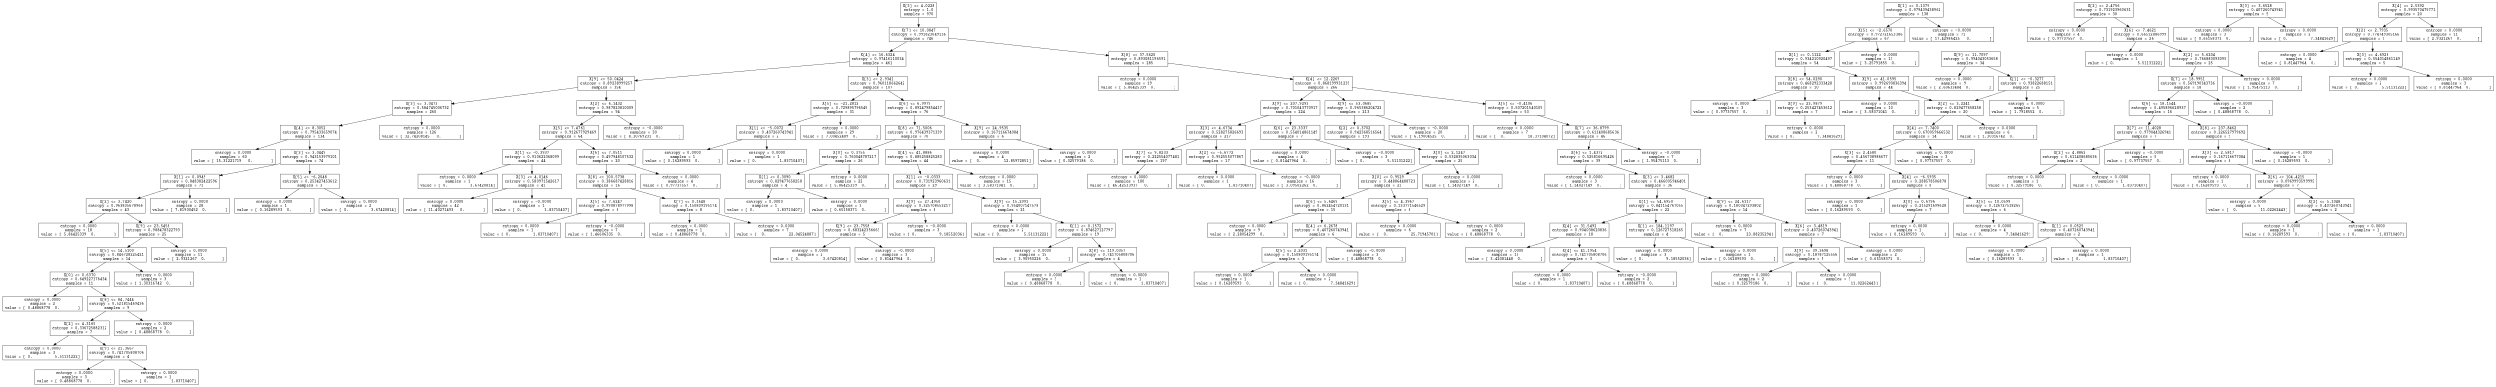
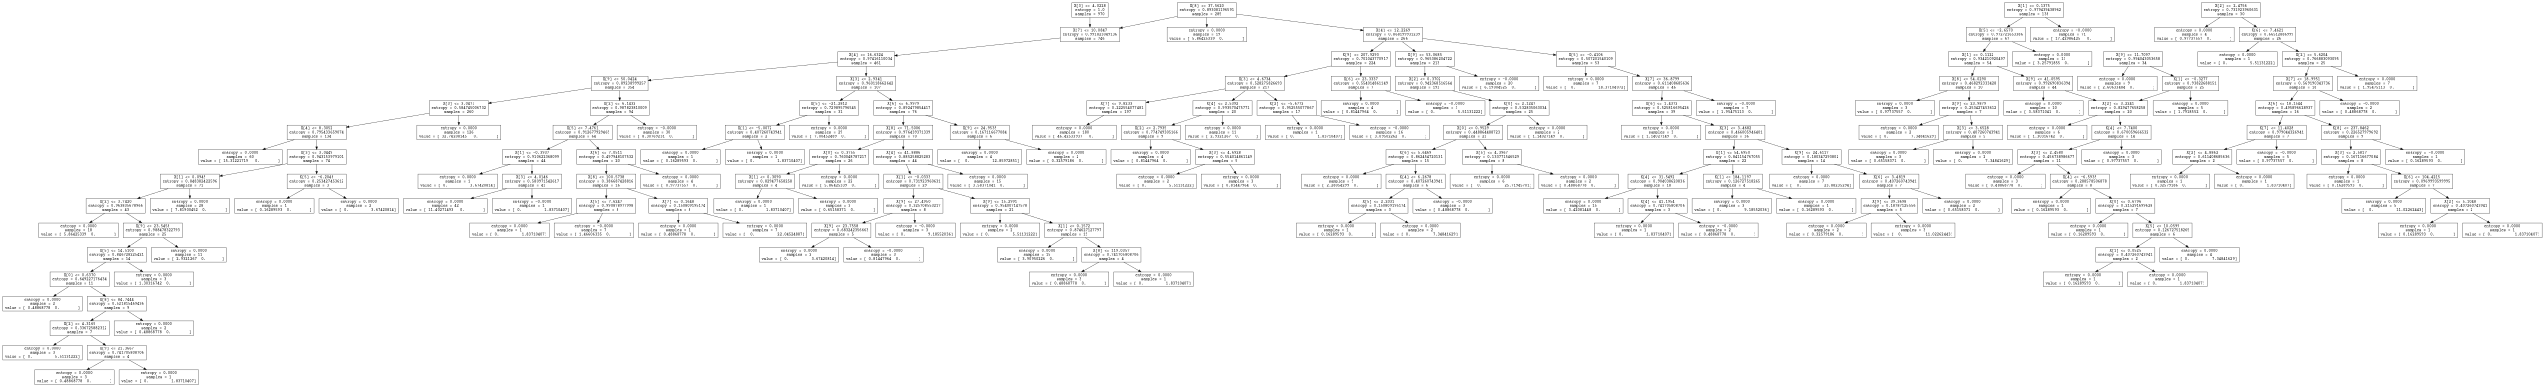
  digraph {
    fontname="Courier Prime"
    node [fontname="Courier Prime" shape=box]
    edge [fontname="Courier Prime"]
    n1 [label="X[3] <= 4.0228\nentropy = 1.0\nsamples = 970"]
    n2 [label="X[7] <= 10.0847\nentropy = 0.991823049136\nsamples = 746"]
    n3 [label="X[4] <= 16.6324\nentropy = 0.97416110034\nsamples = 461"]
    n4 [label="X[8] <= 37.5620\nentropy = 0.893081196591\nsamples = 285"]
    n5 [label="X[9] <= 207.9293\nentropy = 0.701043770917\nsamples = 224"]
    n6 [label="X[3] <= 4.6734\nentropy = 0.528275826693\nsamples = 217"]
    n7 [label="X[6] <= 23.3337\nentropy = 0.554014861149\nsamples = 7"]
    n8 [label="X[9] <= 50.0424\nentropy = 0.89238999257\nsamples = 354"]
    n9 [label="X[3] <= 2.9341\nentropy = 0.960118662642\nsamples = 107"]
    n10 [label="entropy = 0.0000\nsamples = 19\nvalue = [ 5.86425339  0.        ]"]
    n11 [label="X[4] <= 12.2269\nentropy = 0.868199931239\nsamples = 266"]
    n12 [label="X[3] <= 3.0473\nentropy = 0.584745006732\nsamples = 260"]
    n13 [label="X[2] <= 6.1432\nentropy = 0.987823810009\nsamples = 94"]
    n14 [label="X[5] <= -21.2812\nentropy = 0.729895796545\nsamples = 31"]
    n15 [label="X[6] <= 6.9979\nentropy = 0.892479854417\nsamples = 76"]
    n16 [label="X[4] <= 8.3052\nentropy = 0.795433659074\nsamples = 134"]
    n17 [label="entropy = 0.0000\nsamples = 126\nvalue = [ 32.74208145   0.        ]"]
    n18 [label="X[5] <= 7.4761\nentropy = 0.912677929469\nsamples = 64"]
    n19 [label="entropy = -0.0000\nsamples = 30\nvalue = [ 8.30769231  0.        ]"]
    n20 [label="entropy = 0.0000\nsamples = 60\nvalue = [ 15.31221719   0.        ]"]
    n21 [label="X[3] <= 3.0449\nentropy = 0.943153979101\nsamples = 74"]
    n22 [label="X[1] <= 0.0945\nentropy = 0.848382422596\nsamples = 71"]
    n23 [label="X[5] <= -6.2048\nentropy = 0.253427453612\nsamples = 3"]
    n24 [label="X[2] <= 3.7420\nentropy = 0.963835678966\nsamples = 43"]
    n25 [label="entropy = 0.0000\nsamples = 28\nvalue = [ 7.81900452  0.        ]"]
    n26 [label="entropy = 0.0000\nsamples = 1\nvalue = [ 0.16289593  0.        ]"]
    n27 [label="entropy = 0.0000\nsamples = 2\nvalue = [ 0.          3.67420814]"]
    n28 [label="entropy = 0.0000\nsamples = 18\nvalue = [ 5.86425339  0.        ]"]
    n29 [label="X[9] <= 23.5458\nentropy = 0.988478322793\nsamples = 25"]
    n30 [label="X[5] <= 14.5100\nentropy = 0.846728225421\nsamples = 14"]
    n31 [label="entropy = 0.0000\nsamples = 11\nvalue = [ 2.9321267  0.       ]"]
    n32 [label="X[0] <= 0.6370\nentropy = 0.649227176434\nsamples = 11"]
    n33 [label="entropy = 0.0000\nsamples = 3\nvalue = [ 1.30316742  0.        ]"]
    n34 [label="entropy = 0.0000\nsamples = 2\nvalue = [ 0.48868778  0.        ]"]
    n35 [label="X[8] <= 84.7444\nentropy = 0.521815469436\nsamples = 9"]
    n36 [label="X[2] <= 4.3165\nentropy = 0.336725882312\nsamples = 7"]
    n37 [label="entropy = 0.0000\nsamples = 2\nvalue = [ 0.48868778  0.        ]"]
    n38 [label="entropy = 0.0000\nsamples = 3\nvalue = [ 0.          5.51131222]"]
    n39 [label="X[9] <= 21.3667\nentropy = 0.741705808706\nsamples = 4"]
    n40 [label="entropy = 0.0000\nsamples = 3\nvalue = [ 0.48868778  0.        ]"]
    n41 [label="entropy = 0.0000\nsamples = 1\nvalue = [ 0.          1.83710407]"]
    n42 [label="X[1] <= -0.3937\nentropy = 0.910622368099\nsamples = 44"]
    n43 [label="X[6] <= 7.0511\nentropy = 0.497948107532\nsamples = 20"]
    n44 [label="entropy = 0.0000\nsamples = 1\nvalue = [ 0.          3.67420814]"]
    n45 [label="X[3] <= 4.0146\nentropy = 0.580971542617\nsamples = 43"]
    n46 [label="X[8] <= 100.5738\nentropy = 0.386687428816\nsamples = 16"]
    n47 [label="entropy = 0.0000\nsamples = 4\nvalue = [ 0.97737557  0.        ]"]
    n48 [label="entropy = 0.0000\nsamples = 42\nvalue = [ 11.40271493   0.        ]"]
    n49 [label="entropy = -0.0000\nsamples = 1\nvalue = [ 0.          1.83710407]"]
    n50 [label="X[5] <= 7.6247\nentropy = 0.990878977998\nsamples = 8"]
    n51 [label="X[7] <= 0.1648\nentropy = 0.150809195174\nsamples = 8"]
    n52 [label="entropy = 0.0000\nsamples = 1\nvalue = [ 0.          1.83710407]"]
    n53 [label="entropy = -0.0000\nsamples = 7\nvalue = [ 1.46606335  0.        ]"]
    n54 [label="entropy = 0.0000\nsamples = 1\nvalue = [ 0.48868778  0.        ]"]
    n55 [label="entropy = 0.0000\nsamples = 7\nvalue = [  0.          22.04524887]"]
    n56 [label="X[1] <= -5.0072\nentropy = 0.407260743941\nsamples = 2"]
    n57 [label="entropy = 0.0000\nsamples = 29\nvalue = [ 7.00452489  0.        ]"]
    n58 [label="X[8] <= 71.5006\nentropy = 0.976439371339\nsamples = 70"]
-   n59 [label="X[9] <= 24.9535\nentropy = 0.167116674084\nsamples = 6"]
+   n59 [label="X[9] <= 24.9535\nentropy = 0.167116677084\nsamples = 6"]
    n60 [label="entropy = 0.0000\nsamples = 1\nvalue = [ 0.16289593  0.        ]"]
    n61 [label="entropy = 0.0000\nsamples = 1\nvalue = [ 0.          1.83710407]"]
    n62 [label="X[0] <= 0.3755\nentropy = 0.760048787217\nsamples = 26"]
    n63 [label="X[4] <= 41.8886\nentropy = 0.885258825283\nsamples = 44"]
    n64 [label="entropy = 0.0000\nsamples = 4\nvalue = [  0.          12.85972851]"]
    n65 [label="entropy = 0.0000\nsamples = 2\nvalue = [ 0.32579186  0.        ]"]
    n66 [label="X[1] <= 0.3090\nentropy = 0.829477658258\nsamples = 4"]
    n67 [label="entropy = 0.0000\nsamples = 22\nvalue = [ 5.86425339  0.        ]"]
    n68 [label="X[1] <= -0.0333\nentropy = 0.731923960631\nsamples = 29"]
    n69 [label="entropy = 0.0000\nsamples = 15\nvalue = [ 3.58371041  0.        ]"]
    n70 [label="entropy = 0.0000\nsamples = 1\nvalue = [ 0.          1.83710407]"]
    n71 [label="entropy = 0.0000\nsamples = 3\nvalue = [ 0.65158371  0.        ]"]
    n72 [label="X[9] <= 27.4950\nentropy = 0.325708553217\nsamples = 8"]
    n73 [label="X[9] <= 15.2991\nentropy = 0.954007147578\nsamples = 21"]
    n74 [label="X[9] <= 23.7558\nentropy = 0.683242356663\nsamples = 5"]
    n75 [label="entropy = -0.0000\nsamples = 3\nvalue = [ 0.          9.18552036]"]
    n76 [label="entropy = 0.0000\nsamples = 2\nvalue = [ 0.          5.51131222]"]
    n77 [label="X[1] <= 0.1572\nentropy = 0.874627127797\nsamples = 19"]
    n78 [label="entropy = 0.0000\nsamples = 2\nvalue = [ 0.          3.67420814]"]
    n79 [label="entropy = -0.0000\nsamples = 3\nvalue = [ 0.81447964  0.        ]"]
    n80 [label="entropy = 0.0000\nsamples = 15\nvalue = [ 3.90950226  0.        ]"]
    n81 [label="X[8] <= 119.0357\nentropy = 0.741705808706\nsamples = 4"]
    n82 [label="entropy = 0.0000\nsamples = 3\nvalue = [ 0.48868778  0.        ]"]
    n83 [label="entropy = 0.0000\nsamples = 1\nvalue = [ 0.          1.83710407]"]
    n84 [label="X[9] <= 53.0685\nentropy = 0.965386204722\nsamples = 213"]
    n85 [label="X[5] <= -0.4106\nentropy = 0.507201540109\nsamples = 53"]
    n86 [label="X[2] <= 0.3702\nentropy = 0.942368516564\nsamples = 193"]
    n87 [label="entropy = -0.0000\nsamples = 20\nvalue = [ 6.19004525  0.        ]"]
    n88 [label="entropy = 0.0000\nsamples = 7\nvalue = [  0.          18.37104072]"]
    n89 [label="X[7] <= 36.8799\nentropy = 0.611408685636\nsamples = 46"]
    n90 [label="X[0] <= 2.1247\nentropy = 0.532835063034\nsamples = 25"]
    n91 [label="X[0] <= 0.9529\nentropy = 0.448864488723\nsamples = 23"]
    n92 [label="entropy = 0.0000\nsamples = 2\nvalue = [ 1.14027149  0.        ]"]
    n93 [label="X[6] <= 5.6469\nentropy = 0.862454720131\nsamples = 15"]
    n94 [label="X[5] <= 4.3967\nentropy = 0.133771546529\nsamples = 8"]
    n95 [label="entropy = 0.0000\nsamples = 9\nvalue = [ 2.28054299  0.        ]"]
    n96 [label="X[4] <= 6.2678\nentropy = 0.407260743941\nsamples = 6"]
    n97 [label="entropy = 0.0000\nsamples = 6\nvalue = [  0.          25.71945701]"]
    n98 [label="entropy = 0.0000\nsamples = 2\nvalue = [ 0.48868778  0.        ]"]
    n99 [label="X[5] <= 2.2031\nentropy = 0.150809195174\nsamples = 3"]
    n100 [label="entropy = -0.0000\nsamples = 3\nvalue = [ 0.48868778  0.        ]"]
    n101 [label="entropy = 0.0000\nsamples = 1\nvalue = [ 0.16289593  0.        ]"]
    n102 [label="entropy = 0.0000\nsamples = 2\nvalue = [ 0.          7.34841629]"]
    n103 [label="X[1] <= 0.1375\nentropy = 0.979439438962\nsamples = 138"]
    n104 [label="X[5] <= -2.6570\nentropy = 0.972721653386\nsamples = 67"]
    n105 [label="entropy = -0.0000\nsamples = 71\nvalue = [ 17.42986425   0.        ]"]
    n106 [label="X[2] <= 2.4756\nentropy = 0.731923960631\nsamples = 30"]
    n107 [label="entropy = 0.0000\nsamples = 4\nvalue = [ 0.97737557  0.        ]"]
    n108 [label="X[6] <= 7.4621\nentropy = 0.66512886999\nsamples = 26"]
    n109 [label="entropy = 0.0000\nsamples = 13\nvalue = [ 3.25791855  0.        ]"]
    n110 [label="X[1] <= 0.1122\nentropy = 0.934210920497\nsamples = 54"]
    n111 [label="X[9] <= 41.0595\nentropy = 0.992690836394\nsamples = 44"]
    n112 [label="X[8] <= 54.0290\nentropy = 0.468292333428\nsamples = 10"]
    n113 [label="entropy = 0.0000\nsamples = 10\nvalue = [ 3.58371041  0.        ]"]
    n114 [label="X[2] <= 3.2241\nentropy = 0.829477658258\nsamples = 20"]
    n115 [label="entropy = 0.0000\nsamples = 3\nvalue = [ 0.97737557  0.        ]"]
    n116 [label="X[9] <= 23.9879\nentropy = 0.253427453612\nsamples = 7"]
    n117 [label="X[9] <= 11.7097\nentropy = 0.994043053658\nsamples = 34"]
    n118 [label="entropy = 0.0000\nsamples = 9\nvalue = [ 2.60633484  0.        ]"]
    n119 [label="X[1] <= -0.3277\nentropy = 0.93822688151\nsamples = 25"]
    n120 [label="entropy = 0.0000\nsamples = 5\nvalue = [ 1.7918552  0.       ]"]
    n121 [label="entropy = 0.0000\nsamples = 6\nvalue = [ 1.30316742  0.        ]"]
    n122 [label="X[4] <= 7.7400\nentropy = 0.670059666532\nsamples = 14"]
    n123 [label="X[3] <= 2.4580\nentropy = 0.456738986677\nsamples = 11"]
    n124 [label="entropy = 0.0000\nsamples = 3\nvalue = [ 0.97737557  0.        ]"]
    n125 [label="entropy = 0.0000\nsamples = 3\nvalue = [ 0.48868778  0.        ]"]
    n126 [label="X[4] <= -6.5935\nentropy = 0.288578506878\nsamples = 8"]
    n127 [label="entropy = 0.0000\nsamples = 1\nvalue = [ 0.16289593  0.        ]"]
    n128 [label="X[0] <= 0.6796\nentropy = 0.215291699628\nsamples = 7"]
    n129 [label="entropy = 0.0000\nsamples = 1\nvalue = [ 0.16289593  0.        ]"]
    n130 [label="X[5] <= 10.0599\nentropy = 0.126727518265\nsamples = 6"]
    n131 [label="X[1] <= 0.0525\nentropy = 0.407260743941\nsamples = 2"]
    n132 [label="entropy = 0.0000\nsamples = 4\nvalue = [ 0.          7.34841629]"]
    n133 [label="entropy = 0.0000\nsamples = 1\nvalue = [ 0.16289593  0.        ]"]
    n134 [label="entropy = 0.0000\nsamples = 1\nvalue = [ 0.          1.83710407]"]
    n135 [label="entropy = 0.0000\nsamples = 2\nvalue = [ 0.          7.34841629]"]
    n136 [label="X[3] <= 3.6528\nentropy = 0.407260743941\nsamples = 5"]
    n137 [label="entropy = 0.0000\nsamples = 3\nvalue = [ 0.65158371  0.        ]"]
    n138 [label="entropy = 0.0000\nsamples = 2\nvalue = [ 0.          7.34841629]"]
    n139 [label="entropy = 0.0000\nsamples = 1\nvalue = [ 0.          5.51131222]"]
    n140 [label="X[2] <= 5.6204\nentropy = 0.766883093095\nsamples = 25"]
    n141 [label="X[7] <= 18.9951\nentropy = 0.569190343736\nsamples = 18"]
    n142 [label="entropy = 0.0000\nsamples = 7\nvalue = [ 1.95475113  0.        ]"]
    n143 [label="X[6] <= 18.1544\nentropy = 0.495896628937\nsamples = 16"]
    n144 [label="entropy = -0.0000\nsamples = 2\nvalue = [ 0.48868778  0.        ]"]
    n145 [label="X[7] <= 11.4028\nentropy = 0.979044326941\nsamples = 7"]
    n146 [label="X[8] <= 237.8462\nentropy = 0.226527979692\nsamples = 9"]
    n147 [label="X[2] <= 4.8862\nentropy = 0.611408685636\nsamples = 2"]
    n148 [label="entropy = -0.0000\nsamples = 5\nvalue = [ 0.97737557  0.        ]"]
    n149 [label="X[3] <= 2.5817\nentropy = 0.167116677084\nsamples = 8"]
    n150 [label="entropy = -0.0000\nsamples = 1\nvalue = [ 0.16289593  0.        ]"]
    n151 [label="entropy = 0.0000\nsamples = 1\nvalue = [ 0.32579186  0.        ]"]
    n152 [label="entropy = 0.0000\nsamples = 1\nvalue = [ 0.          1.83710407]"]
    n153 [label="entropy = 0.0000\nsamples = 1\nvalue = [ 0.16289593  0.        ]"]
    n154 [label="X[6] <= 104.4215\nentropy = 0.0969993599995\nsamples = 7"]
    n155 [label="entropy = 0.0000\nsamples = 5\nvalue = [  0.          11.02262443]"]
    n156 [label="X[2] <= 5.1048\nentropy = 0.407260743941\nsamples = 2"]
    n157 [label="entropy = 0.0000\nsamples = 1\nvalue = [ 0.16289593  0.        ]"]
    n158 [label="entropy = 0.0000\nsamples = 1\nvalue = [ 0.          1.83710407]"]
    n159 [label="X[6] <= 1.4372\nentropy = 0.525816695426\nsamples = 39"]
    n160 [label="entropy = -0.0000\nsamples = 7\nvalue = [ 1.95475113  0.        ]"]
    n161 [label="entropy = 0.0000\nsamples = 3\nvalue = [ 1.14027149  0.        ]"]
    n162 [label="X[3] <= 3.4682\nentropy = 0.466005946401\nsamples = 36"]
    n163 [label="X[1] <= 54.6950\nentropy = 0.841154767055\nsamples = 22"]
    n164 [label="X[9] <= 24.6117\nentropy = 0.180347293802\nsamples = 14"]
    n165 [label="X[4] <= 31.5492\nentropy = 0.904038620836\nsamples = 18"]
    n166 [label="X[1] <= 184.1197\nentropy = 0.126727518265\nsamples = 4"]
    n167 [label="entropy = 0.0000\nsamples = 7\nvalue = [  0.          23.88235294]"]
    n168 [label="X[6] <= 3.4819\nentropy = 0.407260743941\nsamples = 7"]
    n169 [label="entropy = 0.0000\nsamples = 15\nvalue = [ 3.42081448  0.        ]"]
    n170 [label="X[4] <= 41.1954\nentropy = 0.741705808706\nsamples = 3"]
    n171 [label="entropy = 0.0000\nsamples = 3\nvalue = [ 0.          9.18552036]"]
    n172 [label="entropy = 0.0000\nsamples = 1\nvalue = [ 0.16289593  0.        ]"]
    n173 [label="entropy = 0.0000\nsamples = 1\nvalue = [ 0.          1.83710407]"]
    n174 [label="entropy = -0.0000\nsamples = 2\nvalue = [ 0.48868778  0.        ]"]
    n175 [label="X[9] <= 39.3698\nentropy = 0.18787125556\nsamples = 5"]
    n176 [label="entropy = 0.0000\nsamples = 2\nvalue = [ 0.65158371  0.        ]"]
    n177 [label="entropy = 0.0000\nsamples = 2\nvalue = [ 0.32579186  0.        ]"]
    n178 [label="entropy = 0.0000\nsamples = 3\nvalue = [  0.          11.02262443]"]
    n179 [label="X[7] <= 9.8233\nentropy = 0.222554077481\nsamples = 197"]
    n180 [label="X[4] <= 2.5392\nentropy = 0.993570475771\nsamples = 20"]
    n181 [label="X[2] <= -5.6772\nentropy = 0.952555077867\nsamples = 17"]
    n182 [label="entropy = 0.0000\nsamples = 4\nvalue = [ 0.81447964  0.        ]"]
    n183 [label="entropy = -0.0000\nsamples = 3\nvalue = [ 0.          5.51131222]"]
    n184 [label="entropy = 0.0000\nsamples = 180\nvalue = [ 46.42533937   0.        ]"]
    n185 [label="X[2] <= 2.7935\nentropy = 0.774749305166\nsamples = 9"]
    n186 [label="entropy = 0.0000\nsamples = 11\nvalue = [ 2.9321267  0.       ]"]
    n187 [label="entropy = 0.0000\nsamples = 1\nvalue = [ 0.          1.83710407]"]
    n188 [label="entropy = -0.0000\nsamples = 16\nvalue = [ 3.09502262  0.        ]"]
    n189 [label="entropy = 0.0000\nsamples = 4\nvalue = [ 0.81447964  0.        ]"]
    n190 [label="X[3] <= 4.6928\nentropy = 0.554014861149\nsamples = 5"]
    n191 [label="entropy = 0.0000\nsamples = 2\nvalue = [ 0.          5.51131222]"]
    n192 [label="entropy = 0.0000\nsamples = 3\nvalue = [ 0.81447964  0.        ]"]
    n1 -> n2
    n2 -> n3
-   n2 -> n4
+   n4 -> n2
    n3 -> n8
    n3 -> n9
    n4 -> n10
    n4 -> n11
    n5 -> n6
    n5 -> n7
    n6 -> n179
+   n6 -> n180
    n6 -> n181
    n7 -> n182
    n7 -> n183
    n8 -> n12
    n8 -> n13
    n9 -> n14
    n9 -> n15
    n11 -> n5
    n11 -> n84
    n11 -> n85
    n12 -> n16
    n12 -> n17
    n13 -> n18
    n13 -> n19
    n14 -> n56
    n14 -> n57
    n15 -> n58
    n15 -> n59
    n16 -> n20
    n16 -> n21
    n18 -> n42
    n18 -> n43
    n21 -> n22
    n21 -> n23
    n22 -> n24
    n22 -> n25
    n23 -> n26
    n23 -> n27
    n24 -> n28
    n24 -> n29
    n29 -> n30
    n29 -> n31
    n30 -> n32
    n30 -> n33
    n32 -> n34
    n32 -> n35
    n35 -> n36
    n35 -> n37
    n36 -> n38
    n36 -> n39
    n39 -> n40
    n39 -> n41
    n42 -> n44
    n42 -> n45
    n43 -> n46
    n43 -> n47
    n45 -> n48
    n45 -> n49
    n46 -> n50
    n46 -> n51
    n50 -> n52
    n50 -> n53
    n51 -> n54
    n51 -> n55
    n56 -> n60
    n56 -> n61
    n58 -> n62
    n58 -> n63
    n59 -> n64
    n59 -> n65
    n62 -> n66
    n62 -> n67
    n63 -> n68
    n63 -> n69
    n66 -> n70
    n66 -> n71
    n68 -> n72
    n68 -> n73
    n72 -> n74
    n72 -> n75
    n73 -> n76
    n73 -> n77
    n74 -> n78
    n74 -> n79
    n77 -> n80
    n77 -> n81
    n81 -> n82
    n81 -> n83
    n84 -> n86
    n84 -> n87
    n85 -> n88
    n85 -> n89
    n86 -> n90
    n89 -> n159
    n89 -> n160
    n90 -> n91
    n90 -> n92
    n91 -> n93
    n91 -> n94
    n93 -> n95
    n93 -> n96
    n94 -> n97
    n94 -> n98
    n96 -> n99
    n96 -> n100
    n99 -> n101
    n99 -> n102
    n103 -> n104
    n103 -> n105
    n104 -> n109
    n104 -> n110
    n106 -> n107
    n106 -> n108
    n108 -> n139
    n108 -> n140
    n110 -> n111
    n110 -> n112
    n111 -> n113
    n111 -> n114
    n112 -> n115
    n112 -> n116
    n114 -> n121
    n114 -> n122
    n116 -> n135
+   n116 -> n136
    n117 -> n118
    n117 -> n119
    n119 -> n114
    n119 -> n120
    n122 -> n123
    n122 -> n124
    n123 -> n125
    n123 -> n126
    n126 -> n127
    n126 -> n128
    n128 -> n129
-   n126 -> n130
+   n128 -> n130
    n130 -> n131
    n130 -> n132
    n131 -> n133
    n131 -> n134
    n136 -> n137
    n136 -> n138
    n140 -> n141
    n140 -> n142
    n141 -> n143
    n141 -> n144
    n143 -> n145
    n143 -> n146
    n145 -> n147
    n145 -> n148
    n146 -> n149
    n146 -> n150
    n147 -> n151
    n147 -> n152
    n149 -> n153
    n149 -> n154
    n154 -> n155
    n154 -> n156
    n156 -> n157
    n156 -> n158
    n159 -> n161
    n159 -> n162
    n162 -> n163
    n162 -> n164
    n163 -> n165
    n163 -> n166
    n164 -> n167
    n164 -> n168
    n165 -> n169
    n165 -> n170
    n166 -> n171
    n166 -> n172
    n168 -> n175
    n168 -> n176
    n170 -> n173
    n170 -> n174
    n175 -> n177
    n175 -> n178
    n179 -> n184
    n180 -> n185
    n180 -> n186
    n181 -> n187
    n181 -> n188
    n185 -> n189
    n185 -> n190
    n190 -> n191
    n190 -> n192
  }
